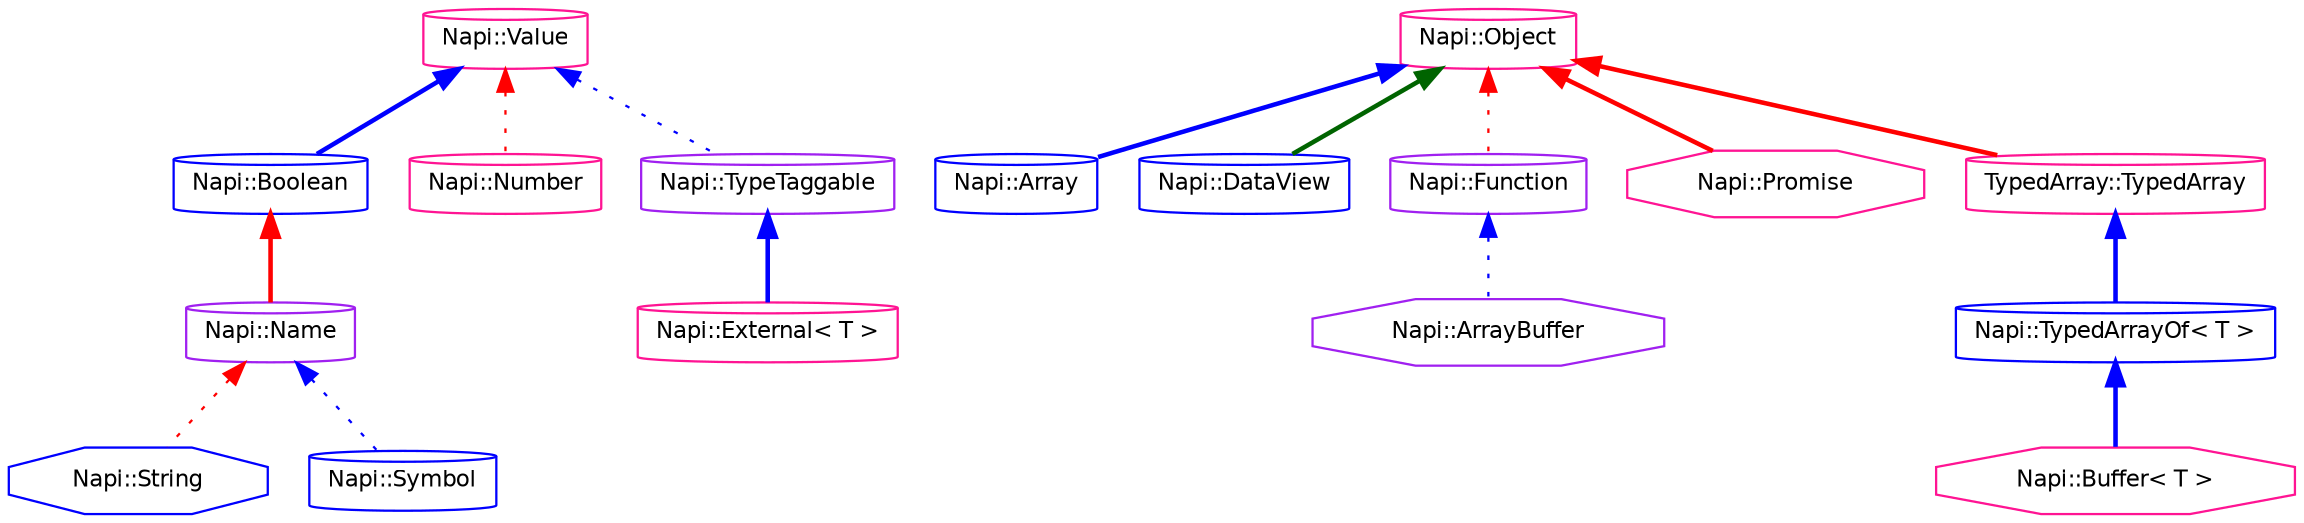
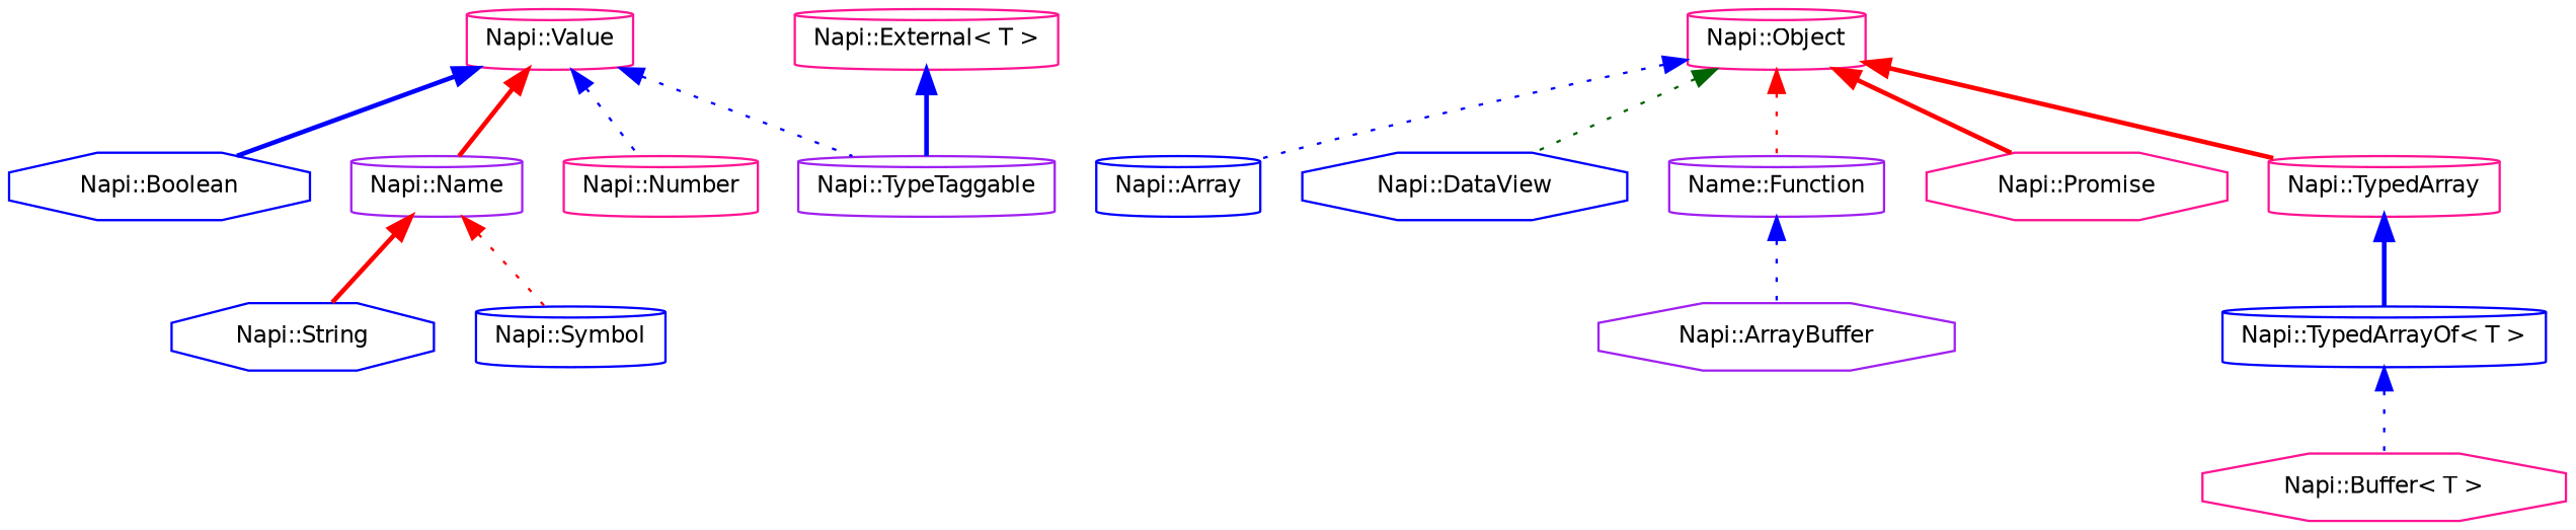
  digraph {
    rankdir=TB
    node [color=deeppink fillcolor=white fontname=Helvetica fontsize=10 shape=cylinder style=filled]
    edge [color=blue dir=back fontname=Helvetica fontsize=10 labelfontname=Helvetica labelfontsize=10 style=bold]
    n1 [height=0.2 label="Napi::Value" width=0.4]
-   n2 [color=blue height=0.2 label="Napi::Boolean" width=0.4]
+   n2 [color=blue height=0.2 label="Napi::Boolean" shape=octagon width=0.4]
    n3 [color=purple height=0.2 label="Napi::Name" width=0.4]
    n4 [height=0.2 label="Napi::Number" width=0.4]
    n5 [color=purple height=0.2 label="Napi::TypeTaggable" width=0.4]
    n6 [color=blue height=0.2 label="Napi::String" shape=octagon width=0.4]
    n7 [color=blue height=0.2 label="Napi::Symbol" width=0.4]
    n8 [height=0.2 label="Napi::External\< T \>" width=0.4]
    n9 [height=0.2 label="Napi::Object" width=0.4]
    n10 [color=blue height=0.2 label="Napi::Array" width=0.4]
-   n11 [color=blue height=0.2 label="Napi::DataView" width=0.4]
-   n12 [color=purple height=0.2 label="Napi::Function" width=0.4]
+   n11 [color=blue height=0.2 label="Napi::DataView" shape=octagon width=0.4]
+   n12 [color=purple height=0.2 label="Name::Function" width=0.4]
    n13 [height=0.2 label="Napi::Promise" shape=octagon width=0.4]
-   n14 [height=0.2 label="TypedArray::TypedArray" width=0.4]
+   n14 [height=0.2 label="Napi::TypedArray" width=0.4]
    n15 [color=purple height=0.2 label="Napi::ArrayBuffer" shape=octagon width=0.4]
    n16 [color=blue height=0.2 label="Napi::TypedArrayOf\< T \>" width=0.4]
    n17 [height=0.2 label="Napi::Buffer\< T \>" shape=octagon width=0.4]
    n1 -> n2
-   n2 -> n3 [color=red]
-   n1 -> n4 [color=red style=dotted]
+   n1 -> n3 [color=red]
+   n1 -> n4 [style=dotted]
    n1 -> n5 [style=dotted]
-   n3 -> n6 [color=red style=dotted]
-   n3 -> n7 [style=dotted]
-   n5 -> n8
-   n9 -> n10
-   n9 -> n11 [color=darkgreen]
+   n3 -> n6 [color=red]
+   n3 -> n7 [color=red style=dotted]
+   n8 -> n5
+   n9 -> n10 [style=dotted]
+   n9 -> n11 [color=darkgreen style=dotted]
    n9 -> n12 [color=red style=dotted]
    n9 -> n13 [color=red]
    n9 -> n14 [color=red]
    n12 -> n15 [style=dotted]
    n14 -> n16
-   n16 -> n17
+   n16 -> n17 [style=dotted]
  }
